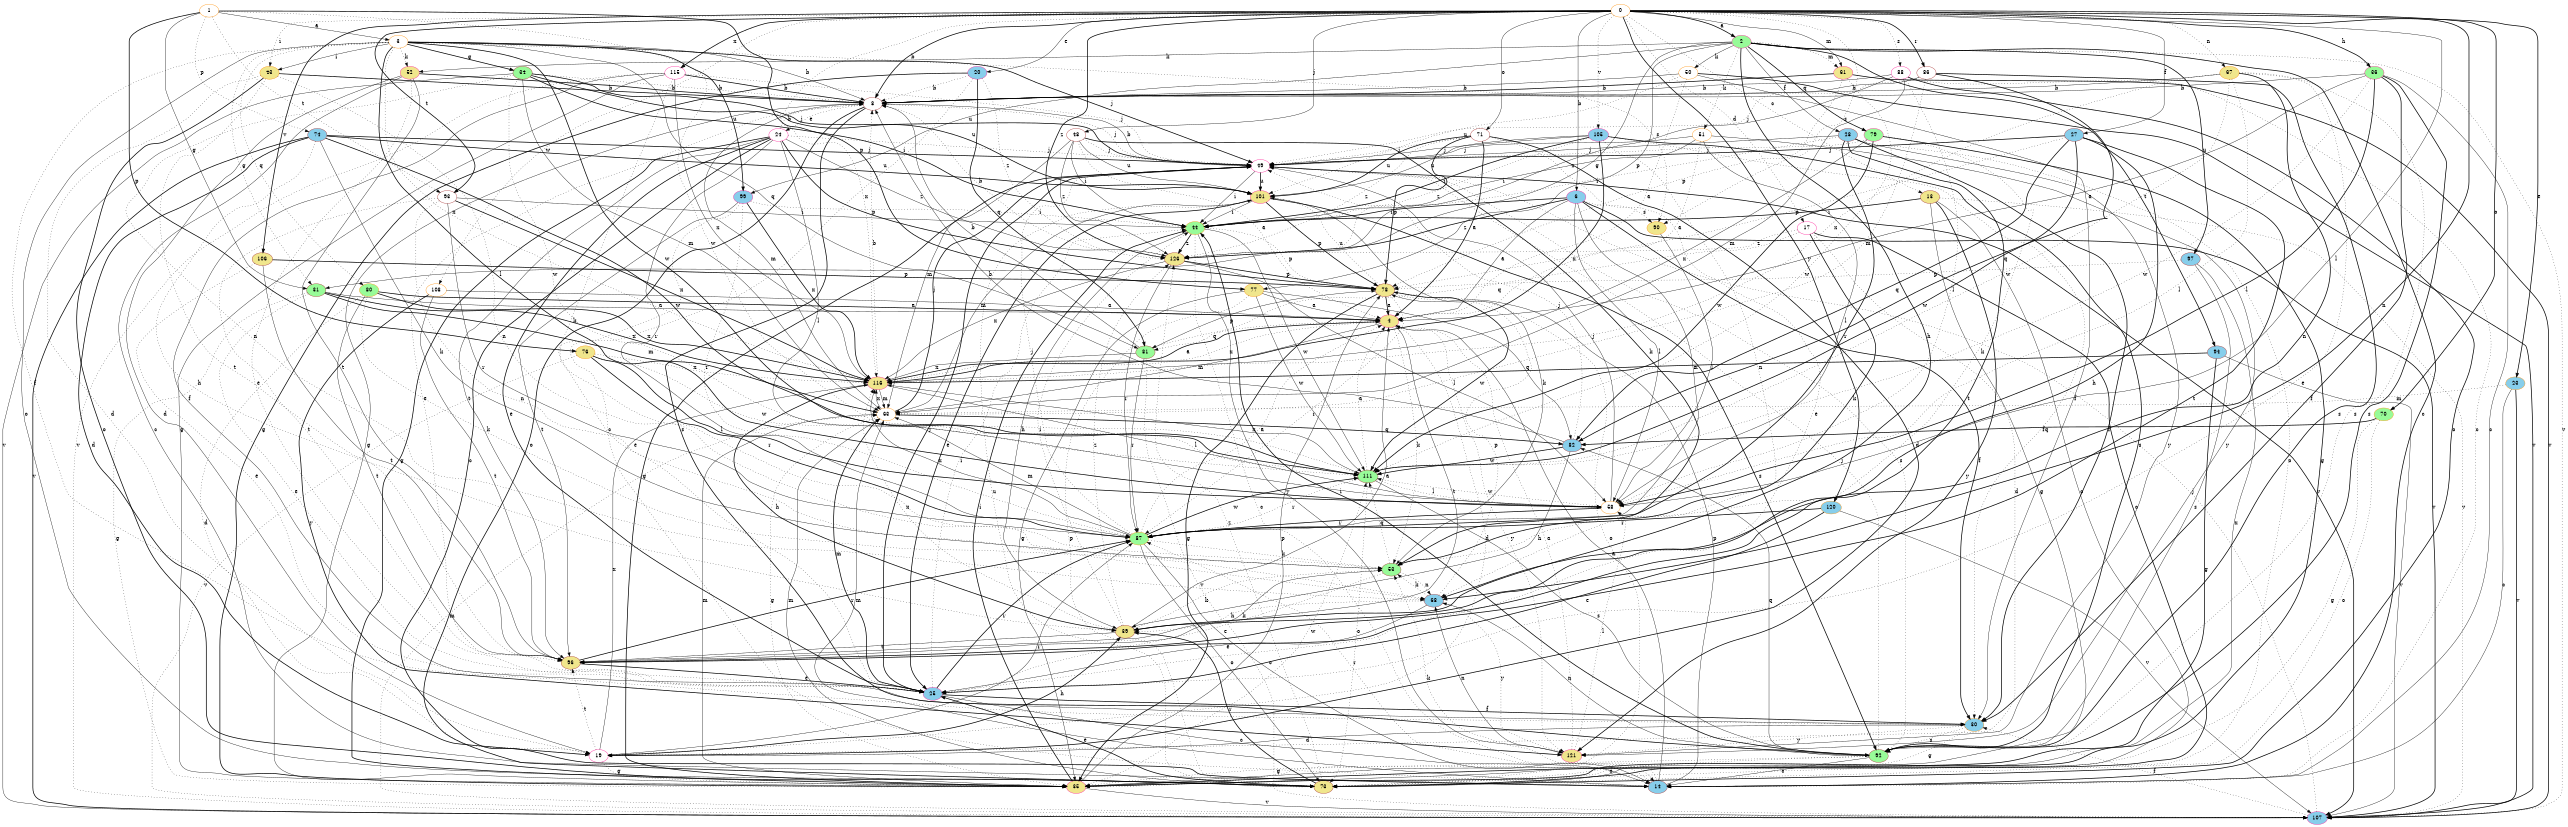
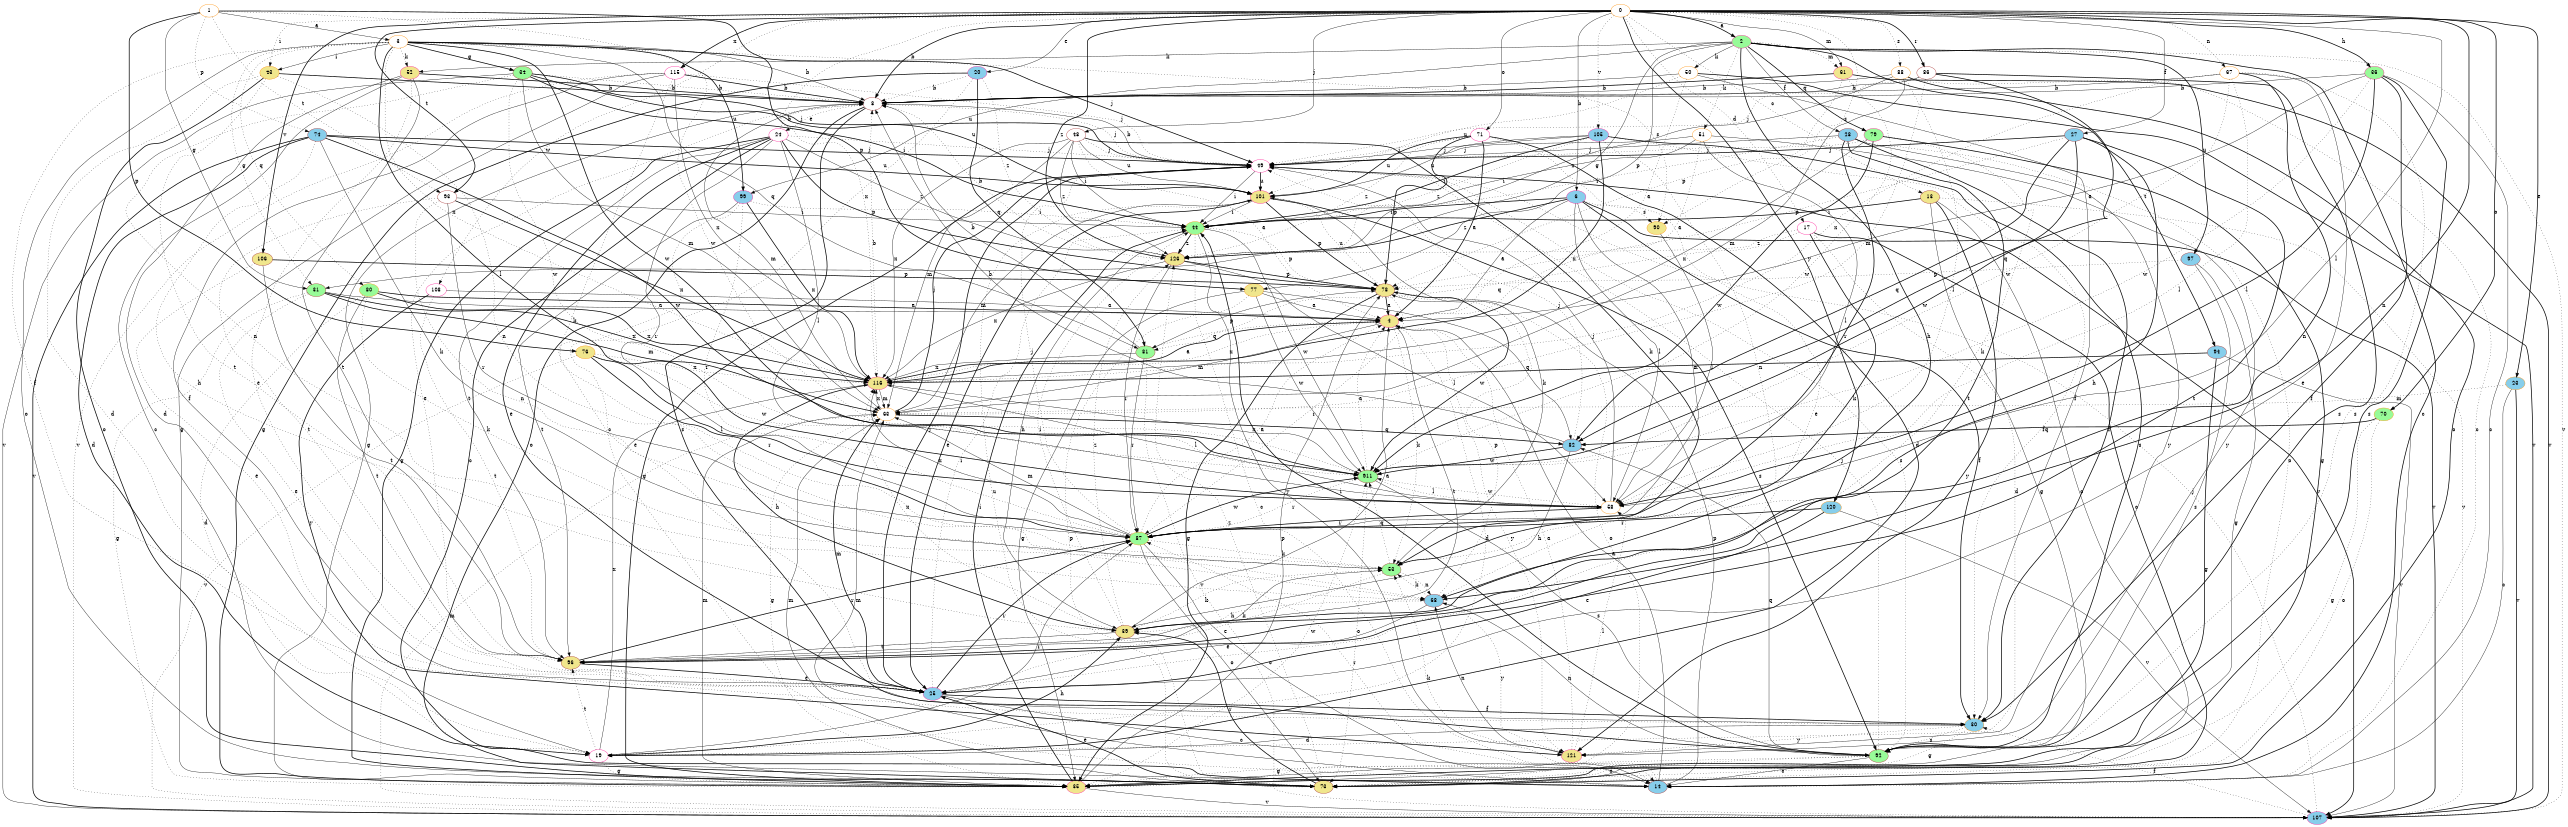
  strict digraph {
    node [color=brown fillcolor=white style=filled]
    edge [style=dotted]
    0 [color=darkorange]
    2 [color=deeppink fillcolor=palegreen]
    6 [color=deeppink fillcolor=skyblue]
    8
    13 [fillcolor=khaki]
    17 [color=deeppink]
    20 [color=deeppink fillcolor=skyblue]
    23 [color=darkorange fillcolor=skyblue]
    27 [fillcolor=skyblue]
    36 [color=deeppink fillcolor=palegreen]
    43 [color=darkorange fillcolor=khaki]
    48
    58 [color=darkorange]
    61 [color=deeppink fillcolor=khaki]
-   67 [color=darkorange fillcolor=khaki]
+   67 [color=darkorange]
    68 [fillcolor=skyblue]
    70 [color=darkorange fillcolor=palegreen]
-   71
+   71 [color=deeppink]
    86
-   88 [color=deeppink]
+   88 [color=darkorange]
    90 [color=darkorange fillcolor=khaki]
    93
    105 [color=deeppink fillcolor=skyblue]
    106 [fillcolor=khaki]
-   108 [color=darkorange]
+   108 [color=deeppink]
    115 [color=deeppink]
    116 [color=deeppink fillcolor=khaki]
    120 [color=darkorange fillcolor=skyblue]
    126 [fillcolor=khaki]
    31 [fillcolor=palegreen]
    77 [color=darkorange fillcolor=khaki]
    14 [fillcolor=skyblue]
    28 [fillcolor=skyblue]
    39 [fillcolor=khaki]
    50 [color=darkorange]
    51 [color=darkorange]
    52 [color=deeppink fillcolor=khaki]
    79 [color=deeppink fillcolor=palegreen]
    94 [fillcolor=skyblue]
    97 [fillcolor=skyblue]
    99 [color=deeppink fillcolor=skyblue]
    107 [color=deeppink fillcolor=skyblue]
    30 [color=darkorange fillcolor=skyblue]
    4 [color=deeppink fillcolor=khaki]
    44 [color=darkorange fillcolor=palegreen]
    87 [color=darkorange fillcolor=palegreen]
    49 [color=deeppink]
    73 [fillcolor=khaki]
    63 [color=darkorange]
    24 [color=deeppink]
    25 [color=deeppink fillcolor=skyblue]
    35 [color=deeppink fillcolor=khaki]
    92 [fillcolor=palegreen]
    121 [color=deeppink fillcolor=khaki]
    81 [fillcolor=palegreen]
    19 [color=deeppink]
    53 [fillcolor=palegreen]
-   111 [fillcolor=palegreen]
+   111 [fillcolor=palegreen label=911]
    96 [fillcolor=khaki]
    78 [fillcolor=khaki]
    82 [fillcolor=skyblue]
    101 [color=deeppink fillcolor=khaki]
    1 [color=darkorange]
    3 [color=darkorange]
    74 [fillcolor=skyblue]
    76 [color=darkorange fillcolor=khaki]
    34 [fillcolor=palegreen]
    80 [color=darkorange fillcolor=palegreen]
    0 -> 2 [label=a style=bold]
    0 -> 6 [label=b style=solid]
    0 -> 8 [label=b style=bold]
    0 -> 13 [label=c]
    0 -> 17 [label=d]
    0 -> 20 [label=e style=solid]
    0 -> 23 [label=e style=bold]
    0 -> 27 [label=f style=solid]
    0 -> 36 [label=h style=bold]
    0 -> 43 [label=i]
    0 -> 48 [label=j style=solid]
    0 -> 58 [label=l style=solid]
    0 -> 61 [label=m style=solid]
    0 -> 67 [label=n]
    0 -> 68 [label=n style=bold]
    0 -> 70 [label=o style=bold]
    0 -> 71 [label=o style=solid]
    0 -> 86 [label=r style=bold]
    0 -> 88 [label=s]
    0 -> 90 [label=s]
    0 -> 93 [label=t style=bold]
    0 -> 105 [label=v]
    0 -> 106 [label=v style=bold]
    0 -> 108 [label=w]
    0 -> 115 [label=x style=bold]
    0 -> 116 [label=x]
    0 -> 120 [label=y style=bold]
    0 -> 126 [label=z style=bold]
    2 -> 61 [label=m]
    2 -> 31 [label=g style=solid]
    2 -> 77 [label=p style=solid]
    2 -> 14 [label=c style=bold]
    2 -> 28 [label=f style=solid]
    2 -> 39 [label=h style=bold]
    2 -> 50 [label=k style=solid]
    2 -> 51 [label=k]
    2 -> 52 [label=k style=solid]
    2 -> 79 [label=q style=bold]
    2 -> 94 [label=t style=bold]
    2 -> 97 [label=u style=bold]
    2 -> 99 [label=u style=solid]
    2 -> 107 [label=v]
    6 -> 58 [label=l style=solid]
    6 -> 90 [label=s]
    6 -> 126 [label=z style=bold]
    6 -> 107 [label=v style=bold]
    6 -> 30 [label=f style=bold]
    6 -> 4 [label=a style=solid]
    6 -> 44 [label=i style=bold]
    6 -> 87 [label=r style=solid]
    8 -> 49 [label=j]
    8 -> 73 [label=o style=bold]
    8 -> 63 [label=m style=solid]
    8 -> 24 [label=e]
    8 -> 25 [label=e]
    8 -> 35 [label=g style=solid]
    8 -> 92 [label=s style=bold]
    13 -> 107 [label=v]
    13 -> 44 [label=i style=bold]
    13 -> 73 [label=o style=solid]
    13 -> 35 [label=g style=solid]
    13 -> 121 [label=y style=bold]
    17 -> 126 [label=z]
    17 -> 73 [label=o style=bold]
    17 -> 81 [label=q]
    17 -> 19 [label=d]
    17 -> 53 [label=k style=bold]
    20 -> 8 [label=b]
    20 -> 126 [label=z]
    20 -> 14 [label=c]
    20 -> 35 [label=g style=bold]
    20 -> 81 [label=q style=bold]
    23 -> 14 [label=c style=solid]
    23 -> 107 [label=v style=bold]
    23 -> 63 [label=m]
    27 -> 39 [label=h style=bold]
    27 -> 49 [label=j style=bold]
    27 -> 111 [label=w style=bold]
    27 -> 96 [label=t style=bold]
    27 -> 78 [label=p]
    27 -> 82 [label=q style=bold]
    36 -> 8 [label=b style=solid]
    36 -> 58 [label=l style=bold]
    36 -> 14 [label=c style=solid]
    36 -> 30 [label=f style=bold]
    36 -> 4 [label=a style=solid]
    36 -> 92 [label=s style=bold]
    36 -> 111 [label=w]
    43 -> 8 [label=b style=bold]
    43 -> 68 [label=n]
    43 -> 73 [label=o style=bold]
    43 -> 19 [label=d]
    43 -> 96 [label=t]
+   48 -> 116 [label=x style=solid]
    48 -> 126 [label=z style=solid]
    48 -> 4 [label=a]
    48 -> 44 [label=i style=solid]
    48 -> 49 [label=j]
    48 -> 63 [label=m style=solid]
    48 -> 53 [label=k style=bold]
    48 -> 101 [label=u style=solid]
    58 -> 87 [label=r style=bold]
    58 -> 49 [label=j style=solid]
    58 -> 111 [label=w]
    61 -> 8 [label=b style=bold]
    61 -> 107 [label=v style=bold]
    61 -> 111 [label=w]
    61 -> 78 [label=p]
    67 -> 8 [label=b style=solid]
    67 -> 58 [label=l]
    67 -> 68 [label=n style=bold]
    67 -> 116 [label=x]
-   67 -> 25 [label=e]
+   67 -> 25 [label=e style=solid]
    67 -> 92 [label=s]
    67 -> 111 [label=w]
    68 -> 39 [label=h]
    68 -> 25 [label=e style=solid]
    68 -> 121 [label=y]
    68 -> 53 [label=k]
    68 -> 78 [label=p]
    70 -> 73 [label=o]
    70 -> 35 [label=g]
    70 -> 82 [label=q style=bold]
    71 -> 126 [label=z]
    71 -> 4 [label=a style=bold]
    71 -> 49 [label=j]
    71 -> 25 [label=e]
    71 -> 19 [label=d style=bold]
    71 -> 78 [label=p style=bold]
    71 -> 101 [label=u style=bold]
    86 -> 8 [label=b style=solid]
    86 -> 49 [label=j]
    86 -> 63 [label=m]
    86 -> 92 [label=s style=bold]
    86 -> 82 [label=q style=bold]
    88 -> 8 [label=b style=solid]
    88 -> 58 [label=l]
    88 -> 126 [label=z style=solid]
    88 -> 14 [label=c]
    88 -> 73 [label=o style=bold]
    88 -> 63 [label=m style=solid]
    90 -> 58 [label=l style=solid]
    93 -> 68 [label=n]
    93 -> 116 [label=x style=bold]
    93 -> 44 [label=i style=solid]
    93 -> 87 [label=r style=solid]
    93 -> 96 [label=t]
    105 -> 68 [label=n]
    105 -> 116 [label=x style=bold]
    105 -> 126 [label=z]
    105 -> 30 [label=f]
    105 -> 44 [label=i style=bold]
    105 -> 49 [label=j style=solid]
    105 -> 92 [label=s style=bold]
    105 -> 101 [label=u style=solid]
    106 -> 25 [label=e]
    106 -> 96 [label=t style=solid]
    106 -> 78 [label=p style=bold]
    108 -> 4 [label=a style=solid]
    108 -> 121 [label=y style=bold]
-   108 -> 96 [label=t style=solid]
+   108 -> 96 [label=t]
    115 -> 8 [label=b style=bold]
    115 -> 116 [label=x style=solid]
    115 -> 107 [label=v]
    115 -> 30 [label=f style=solid]
    115 -> 49 [label=j]
    115 -> 35 [label=g style=solid]
    115 -> 53 [label=k]
    116 -> 8 [label=b]
    116 -> 58 [label=l style=solid]
    116 -> 39 [label=h style=bold]
    116 -> 4 [label=a style=bold]
    116 -> 63 [label=m style=solid]
    120 -> 107 [label=v style=solid]
    120 -> 87 [label=r style=bold]
    120 -> 25 [label=e style=bold]
    126 -> 8 [label=b]
    126 -> 58 [label=l style=solid]
    126 -> 116 [label=x style=solid]
    126 -> 87 [label=r style=solid]
    126 -> 78 [label=p style=bold]
    31 -> 116 [label=x style=bold]
    31 -> 4 [label=a style=solid]
    31 -> 63 [label=m style=bold]
    31 -> 25 [label=e]
    31 -> 35 [label=g]
    77 -> 4 [label=a style=solid]
    77 -> 73 [label=p]
    77 -> 35 [label=g style=solid]
    77 -> 111 [label=w style=solid]
    77 -> 82 [label=q style=solid]
    14 -> 4 [label=a style=solid]
    14 -> 87 [label=r]
    14 -> 63 [label=m style=solid]
    14 -> 53 [label=k]
    14 -> 78 [label=p style=solid]
    28 -> 30 [label=f style=bold]
    28 -> 44 [label=i]
    28 -> 87 [label=r style=bold]
    28 -> 49 [label=j style=solid]
    28 -> 73 [label=o]
    28 -> 121 [label=y style=solid]
    28 -> 96 [label=t style=bold]
    39 -> 116 [label=x]
    39 -> 126 [label=z]
    39 -> 4 [label=a style=solid]
    39 -> 44 [label=i]
    39 -> 53 [label=k]
    39 -> 96 [label=t style=solid]
    50 -> 8 [label=b style=solid]
    50 -> 107 [label=v style=bold]
    50 -> 30 [label=f style=solid]
    50 -> 4 [label=a]
    50 -> 101 [label=u]
    51 -> 58 [label=l style=solid]
    51 -> 4 [label=a]
    51 -> 44 [label=i style=solid]
    51 -> 49 [label=j style=solid]
    51 -> 121 [label=y style=solid]
    52 -> 8 [label=b style=bold]
    52 -> 14 [label=c style=solid]
    52 -> 25 [label=e]
    52 -> 19 [label=d style=solid]
    52 -> 96 [label=t style=solid]
    79 -> 116 [label=x style=solid]
    79 -> 49 [label=j]
    79 -> 35 [label=g style=bold]
    79 -> 53 [label=k]
    79 -> 111 [label=w style=bold]
    94 -> 116 [label=x style=bold]
    94 -> 107 [label=v style=solid]
    94 -> 35 [label=g style=bold]
-   97 -> 35 [label=x style=solid]
+   97 -> 35 [label=g style=solid]
    97 -> 92 [label=s style=solid]
    97 -> 78 [label=p]
    99 -> 116 [label=x style=bold]
    99 -> 44 [label=i]
    99 -> 87 [label=r]
    99 -> 25 [label=e]
    99 -> 96 [label=t style=solid]
    107 -> 30 [label=f]
    107 -> 49 [label=j]
    107 -> 63 [label=m]
    30 -> 35 [label=g]
    30 -> 92 [label=s]
    30 -> 121 [label=y]
    30 -> 19 [label=d style=solid]
    4 -> 116 [label=x]
    4 -> 63 [label=m style=solid]
    4 -> 121 [label=y]
    4 -> 81 [label=q]
    4 -> 19 [label=d]
    4 -> 53 [label=k]
    4 -> 96 [label=t style=solid]
    44 -> 126 [label=z style=bold]
    44 -> 14 [label=c]
    44 -> 39 [label=h style=solid]
    44 -> 121 [label=y style=solid]
    44 -> 111 [label=w style=solid]
    44 -> 78 [label=p]
    87 -> 116 [label=x style=solid]
    87 -> 14 [label=c style=solid]
    87 -> 4 [label=a]
    87 -> 49 [label=j]
    87 -> 73 [label=o style=solid]
    87 -> 63 [label=m style=solid]
    87 -> 53 [label=k]
    87 -> 111 [label=w style=bold]
    49 -> 8 [label=b style=solid]
    49 -> 107 [label=v style=bold]
    49 -> 44 [label=i style=solid]
    49 -> 35 [label=g style=bold]
    49 -> 92 [label=s]
    49 -> 101 [label=u style=bold]
    73 -> 126 [label=z]
    73 -> 39 [label=r style=bold]
    73 -> 63 [label=m style=solid]
    73 -> 25 [label=e style=bold]
    73 -> 101 [label=u]
    63 -> 116 [label=x style=solid]
    63 -> 49 [label=j style=bold]
    63 -> 35 [label=g]
    63 -> 82 [label=q style=bold]
    24 -> 8 [label=b]
    24 -> 58 [label=l style=solid]
    24 -> 126 [label=z style=solid]
    24 -> 14 [label=c style=bold]
    24 -> 87 [label=r style=solid]
    24 -> 49 [label=j]
    24 -> 25 [label=e style=bold]
    24 -> 35 [label=g style=bold]
    24 -> 96 [label=t style=solid]
    24 -> 78 [label=p style=bold]
    25 -> 14 [label=c style=solid]
    25 -> 30 [label=f style=bold]
    25 -> 44 [label=i]
    25 -> 87 [label=r style=bold]
    25 -> 49 [label=j style=bold]
    25 -> 63 [label=m style=bold]
    35 -> 107 [label=v style=solid]
    35 -> 44 [label=i style=bold]
    35 -> 63 [label=m style=solid]
    35 -> 111 [label=w]
    35 -> 78 [label=p style=solid]
    92 -> 68 [label=n style=solid]
    92 -> 14 [label=c style=solid]
    92 -> 44 [label=i style=bold]
    92 -> 49 [label=j]
    92 -> 73 [label=o]
    92 -> 35 [label=g]
    92 -> 82 [label=q style=solid]
    121 -> 58 [label=l]
    121 -> 68 [label=n style=solid]
    121 -> 4 [label=a]
    81 -> 8 [label=b style=solid]
    81 -> 116 [label=x style=solid]
    81 -> 107 [label=v]
    81 -> 87 [label=r style=solid]
    81 -> 78 [label=p style=solid]
    19 -> 116 [label=x style=solid]
    19 -> 39 [label=h style=bold]
    19 -> 87 [label=r style=solid]
    19 -> 35 [label=g]
    19 -> 96 [label=t]
    53 -> 68 [label=n]
    53 -> 25 [label=e]
    53 -> 111 [label=q]
    111 -> 58 [label=l]
    111 -> 116 [label=x style=solid]
    111 -> 4 [label=a]
    111 -> 87 [label=r]
    111 -> 73 [label=o]
    111 -> 92 [label=s style=solid]
    96 -> 87 [label=r style=bold]
    96 -> 25 [label=e style=bold]
    96 -> 53 [label=k style=solid]
    78 -> 4 [label=a style=bold]
    78 -> 87 [label=r]
    78 -> 73 [label=o]
    78 -> 35 [label=g style=bold]
    78 -> 111 [label=w style=bold]
    78 -> 101 [label=u]
    82 -> 8 [label=b style=solid]
    82 -> 39 [label=h style=solid]
    82 -> 49 [label=j]
    82 -> 111 [label=w style=bold]
    101 -> 44 [label=i style=solid]
    101 -> 63 [label=m style=solid]
    101 -> 25 [label=e style=bold]
    101 -> 92 [label=s style=bold]
    101 -> 53 [label=k style=solid]
    101 -> 78 [label=p style=bold]
    1 -> 93 [label=t]
    1 -> 31 [label=g style=solid]
    1 -> 77 [label=p style=bold]
    1 -> 111 [label=w]
    1 -> 3 [label=a style=solid]
    1 -> 74 [label=p]
    1 -> 76 [label=p style=bold]
    3 -> 8 [label=b style=solid]
    3 -> 43 [label=i style=solid]
    3 -> 58 [label=l style=bold]
    3 -> 90 [label=s]
    3 -> 116 [label=x]
    3 -> 31 [label=g]
    3 -> 52 [label=k]
    3 -> 99 [label=u style=bold]
    3 -> 30 [label=f]
    3 -> 49 [label=j style=bold]
    3 -> 73 [label=o style=solid]
    3 -> 81 [label=q style=solid]
    3 -> 111 [label=w style=bold]
    3 -> 34 [label=g style=bold]
    3 -> 80 [label=q]
    74 -> 39 [label=h]
    74 -> 107 [label=v style=bold]
    74 -> 49 [label=j style=bold]
    74 -> 19 [label=d style=bold]
    74 -> 53 [label=k style=solid]
    74 -> 111 [label=w style=bold]
    74 -> 101 [label=u style=bold]
    76 -> 58 [label=l style=bold]
    76 -> 116 [label=x]
    76 -> 107 [label=v]
    76 -> 87 [label=r style=bold]
    76 -> 111 [label=w]
    34 -> 8 [label=b]
    34 -> 68 [label=n]
    34 -> 107 [label=v style=solid]
    34 -> 44 [label=i style=bold]
    34 -> 49 [label=j style=bold]
    34 -> 63 [label=m style=solid]
    34 -> 111 [label=w]
    34 -> 101 [label=u style=bold]
    80 -> 116 [label=x style=bold]
    80 -> 4 [label=a style=bold]
    80 -> 19 [label=d]
    80 -> 53 [label=k]
    80 -> 96 [label=t style=solid]
  }
